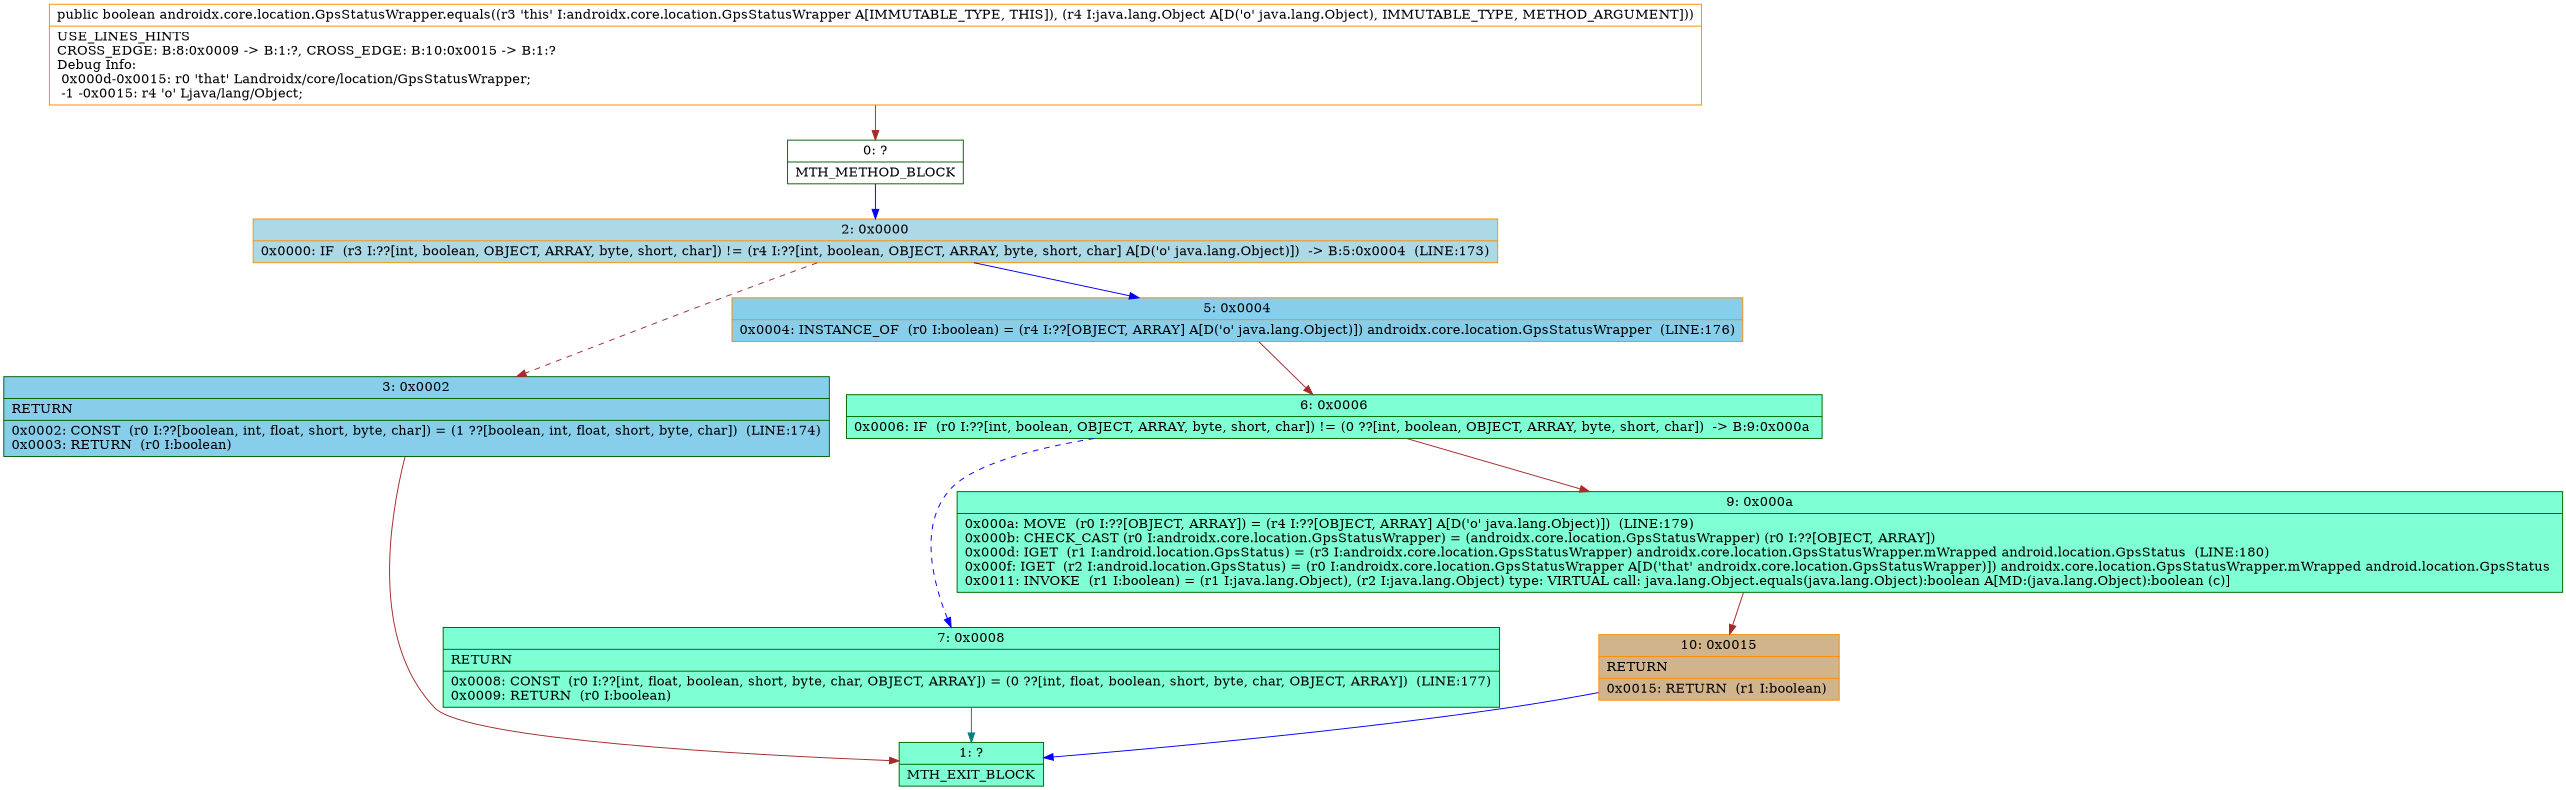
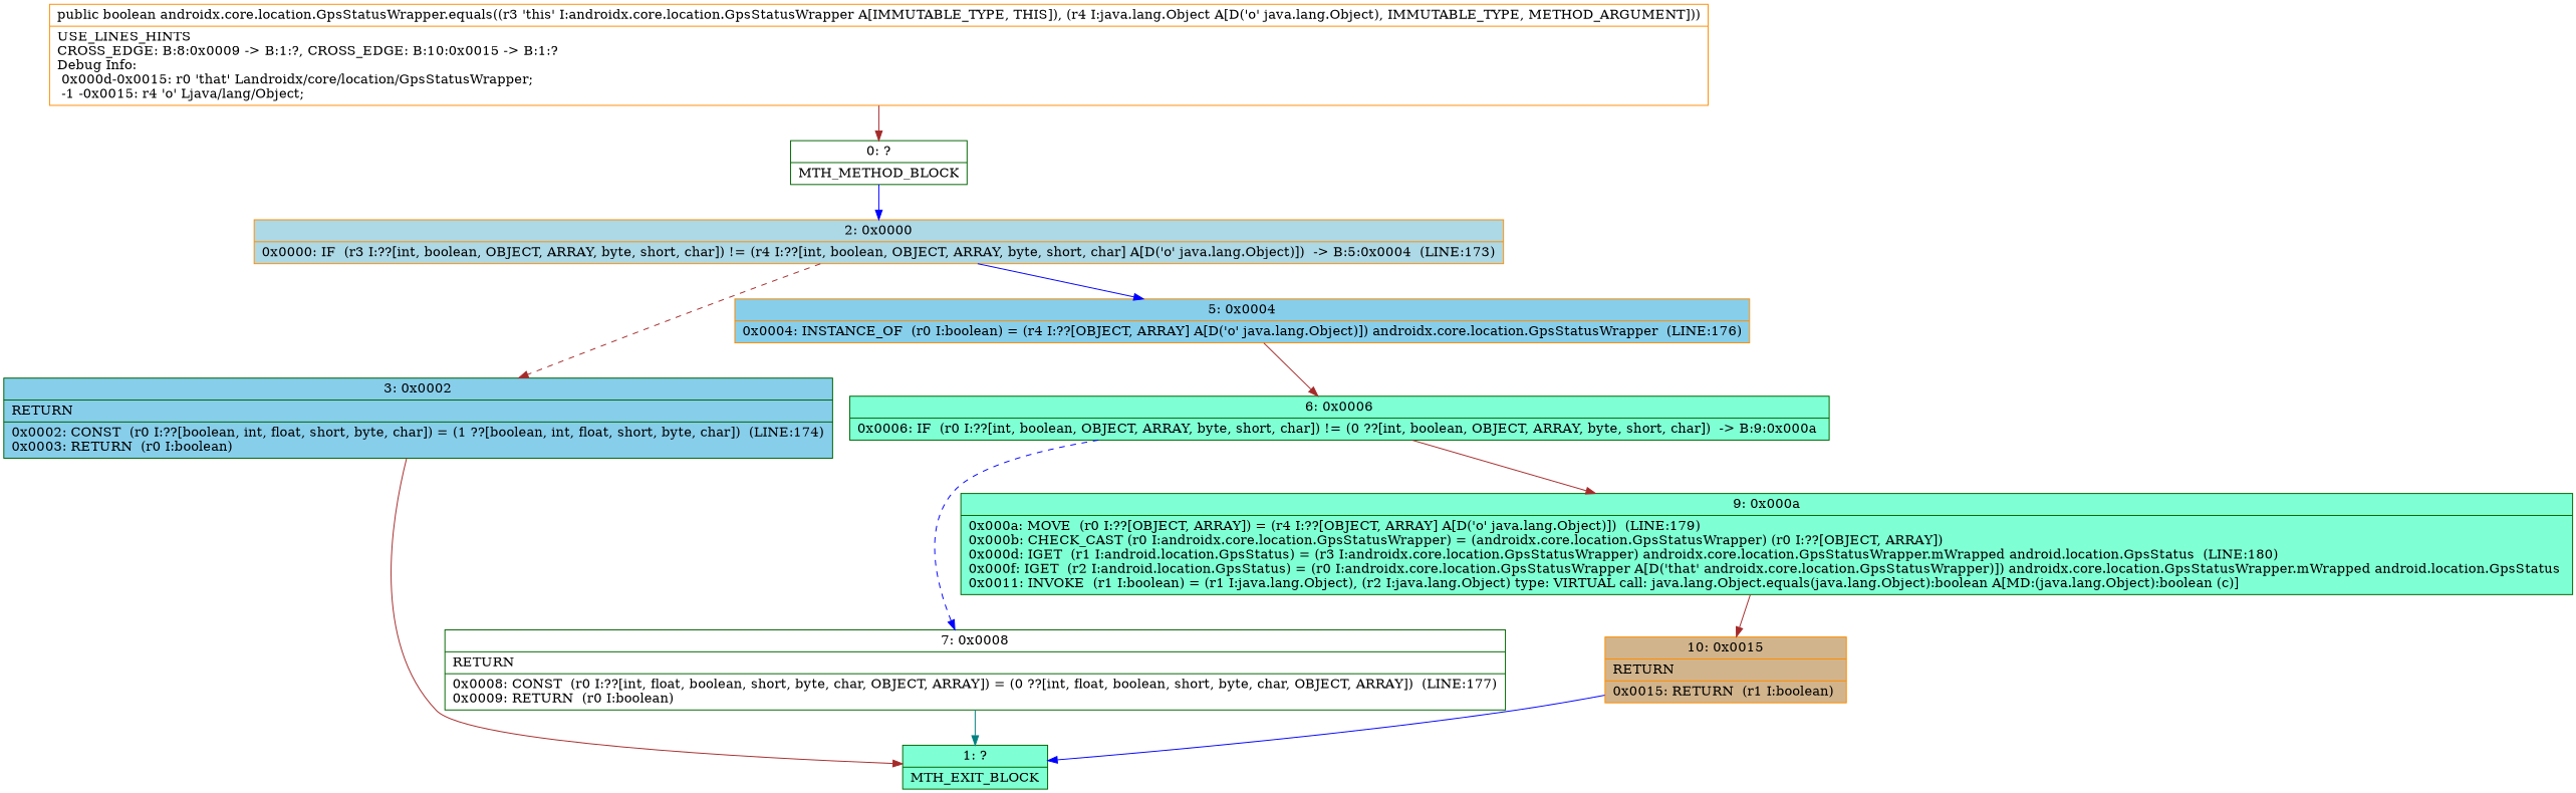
  digraph {
    node [color=darkgreen fillcolor=aquamarine shape=record style=filled]
    edge [color=brown]
    n1 [fillcolor=white label="{0\:\ ?|MTH_METHOD_BLOCK\l}"]
    n2 [color=darkorange fillcolor=lightblue label="{2\:\ 0x0000|0x0000: IF  (r3 I:??[int, boolean, OBJECT, ARRAY, byte, short, char]) != (r4 I:??[int, boolean, OBJECT, ARRAY, byte, short, char] A[D('o' java.lang.Object)])  \-\> B:5:0x0004  (LINE:173)\l}"]
    n3 [fillcolor=skyblue label="{3\:\ 0x0002|RETURN\l|0x0002: CONST  (r0 I:??[boolean, int, float, short, byte, char]) = (1 ??[boolean, int, float, short, byte, char])  (LINE:174)\l0x0003: RETURN  (r0 I:boolean) \l}"]
    n4 [color=darkorange fillcolor=skyblue label="{5\:\ 0x0004|0x0004: INSTANCE_OF  (r0 I:boolean) = (r4 I:??[OBJECT, ARRAY] A[D('o' java.lang.Object)]) androidx.core.location.GpsStatusWrapper  (LINE:176)\l}"]
    n5 [label="{1\:\ ?|MTH_EXIT_BLOCK\l}"]
    n6 [label="{6\:\ 0x0006|0x0006: IF  (r0 I:??[int, boolean, OBJECT, ARRAY, byte, short, char]) != (0 ??[int, boolean, OBJECT, ARRAY, byte, short, char])  \-\> B:9:0x000a \l}"]
-   n7 [label="{7\:\ 0x0008|RETURN\l|0x0008: CONST  (r0 I:??[int, float, boolean, short, byte, char, OBJECT, ARRAY]) = (0 ??[int, float, boolean, short, byte, char, OBJECT, ARRAY])  (LINE:177)\l0x0009: RETURN  (r0 I:boolean) \l}"]
+   n7 [fillcolor=white label="{7\:\ 0x0008|RETURN\l|0x0008: CONST  (r0 I:??[int, float, boolean, short, byte, char, OBJECT, ARRAY]) = (0 ??[int, float, boolean, short, byte, char, OBJECT, ARRAY])  (LINE:177)\l0x0009: RETURN  (r0 I:boolean) \l}"]
    n8 [label="{9\:\ 0x000a|0x000a: MOVE  (r0 I:??[OBJECT, ARRAY]) = (r4 I:??[OBJECT, ARRAY] A[D('o' java.lang.Object)])  (LINE:179)\l0x000b: CHECK_CAST (r0 I:androidx.core.location.GpsStatusWrapper) = (androidx.core.location.GpsStatusWrapper) (r0 I:??[OBJECT, ARRAY]) \l0x000d: IGET  (r1 I:android.location.GpsStatus) = (r3 I:androidx.core.location.GpsStatusWrapper) androidx.core.location.GpsStatusWrapper.mWrapped android.location.GpsStatus  (LINE:180)\l0x000f: IGET  (r2 I:android.location.GpsStatus) = (r0 I:androidx.core.location.GpsStatusWrapper A[D('that' androidx.core.location.GpsStatusWrapper)]) androidx.core.location.GpsStatusWrapper.mWrapped android.location.GpsStatus \l0x0011: INVOKE  (r1 I:boolean) = (r1 I:java.lang.Object), (r2 I:java.lang.Object) type: VIRTUAL call: java.lang.Object.equals(java.lang.Object):boolean A[MD:(java.lang.Object):boolean (c)]\l}"]
    n9 [color=darkorange fillcolor=tan label="{10\:\ 0x0015|RETURN\l|0x0015: RETURN  (r1 I:boolean) \l}"]
    n10 [color=darkorange fillcolor=white label="{public boolean androidx.core.location.GpsStatusWrapper.equals((r3 'this' I:androidx.core.location.GpsStatusWrapper A[IMMUTABLE_TYPE, THIS]), (r4 I:java.lang.Object A[D('o' java.lang.Object), IMMUTABLE_TYPE, METHOD_ARGUMENT]))  | USE_LINES_HINTS\lCROSS_EDGE: B:8:0x0009 \-\> B:1:?, CROSS_EDGE: B:10:0x0015 \-\> B:1:?\lDebug Info:\l  0x000d\-0x0015: r0 'that' Landroidx\/core\/location\/GpsStatusWrapper;\l  \-1 \-0x0015: r4 'o' Ljava\/lang\/Object;\l}"]
    n1 -> n2 [color=blue]
    n2 -> n3 [style=dashed]
    n2 -> n4 [color=blue]
    n3 -> n5
    n4 -> n6
    n6 -> n7 [color=blue style=dashed]
    n6 -> n8
    n7 -> n5 [color=teal]
    n8 -> n9
    n9 -> n5 [color=blue]
    n10 -> n1
  }
